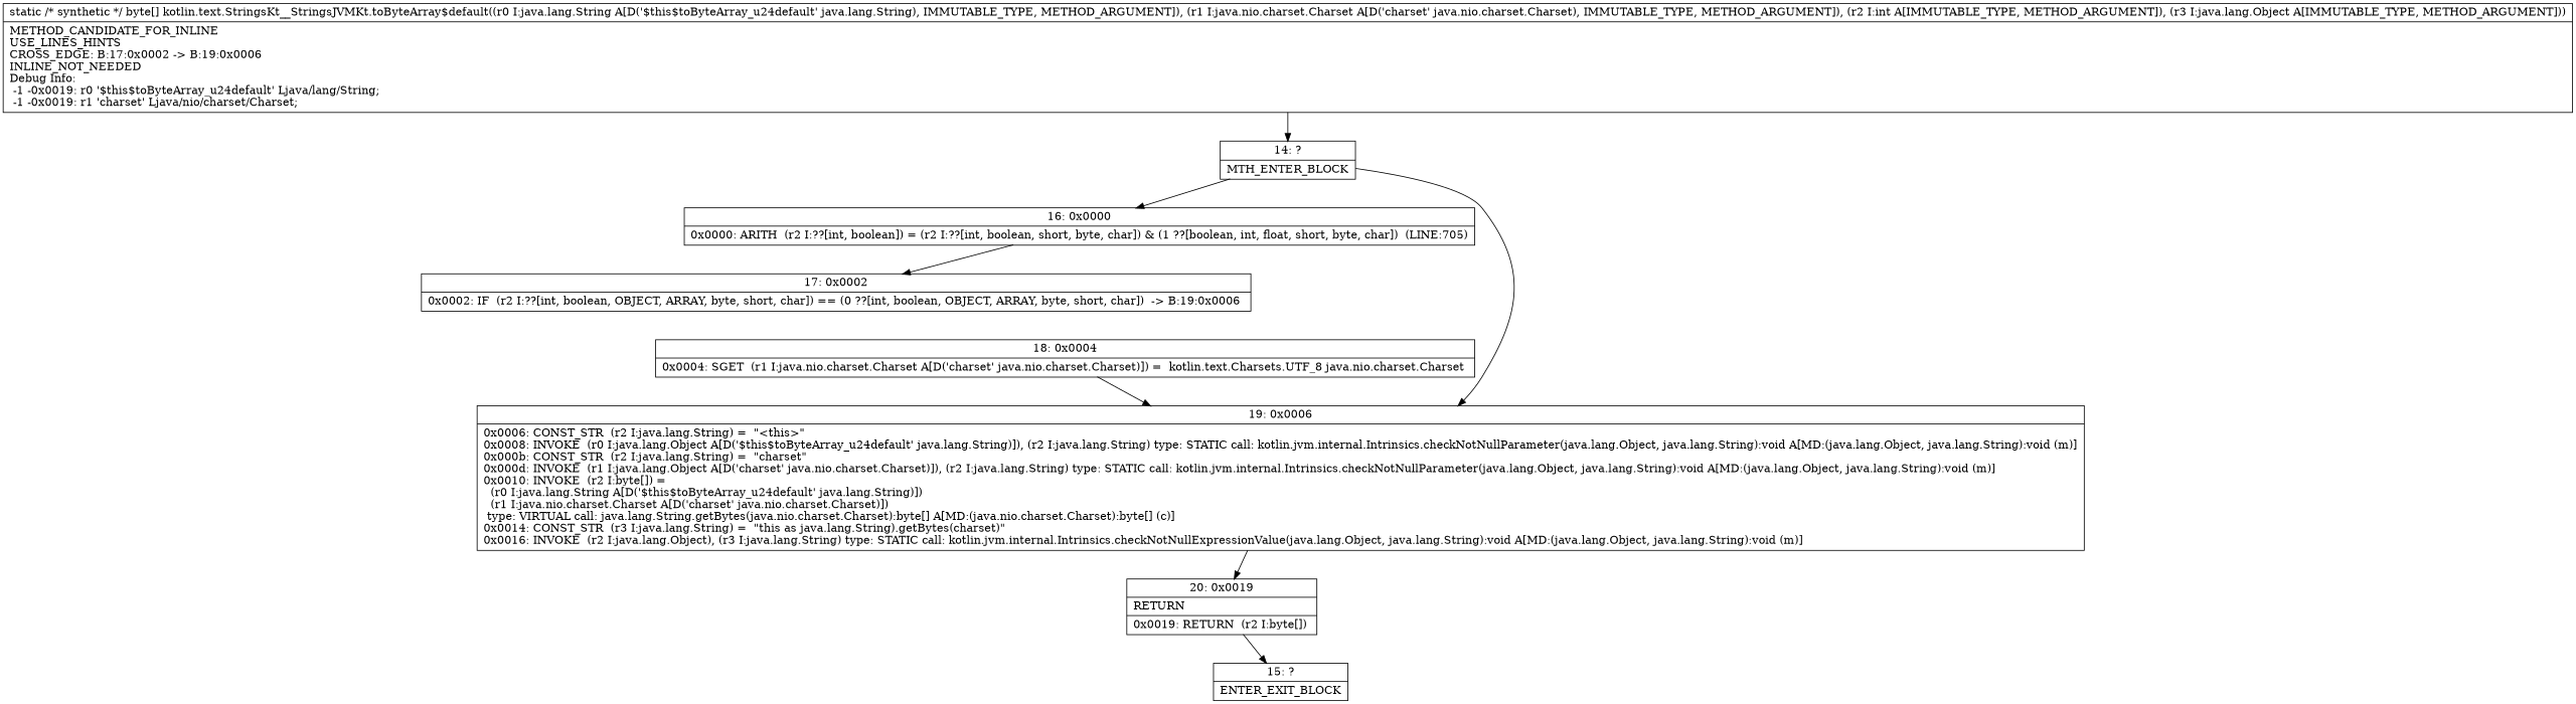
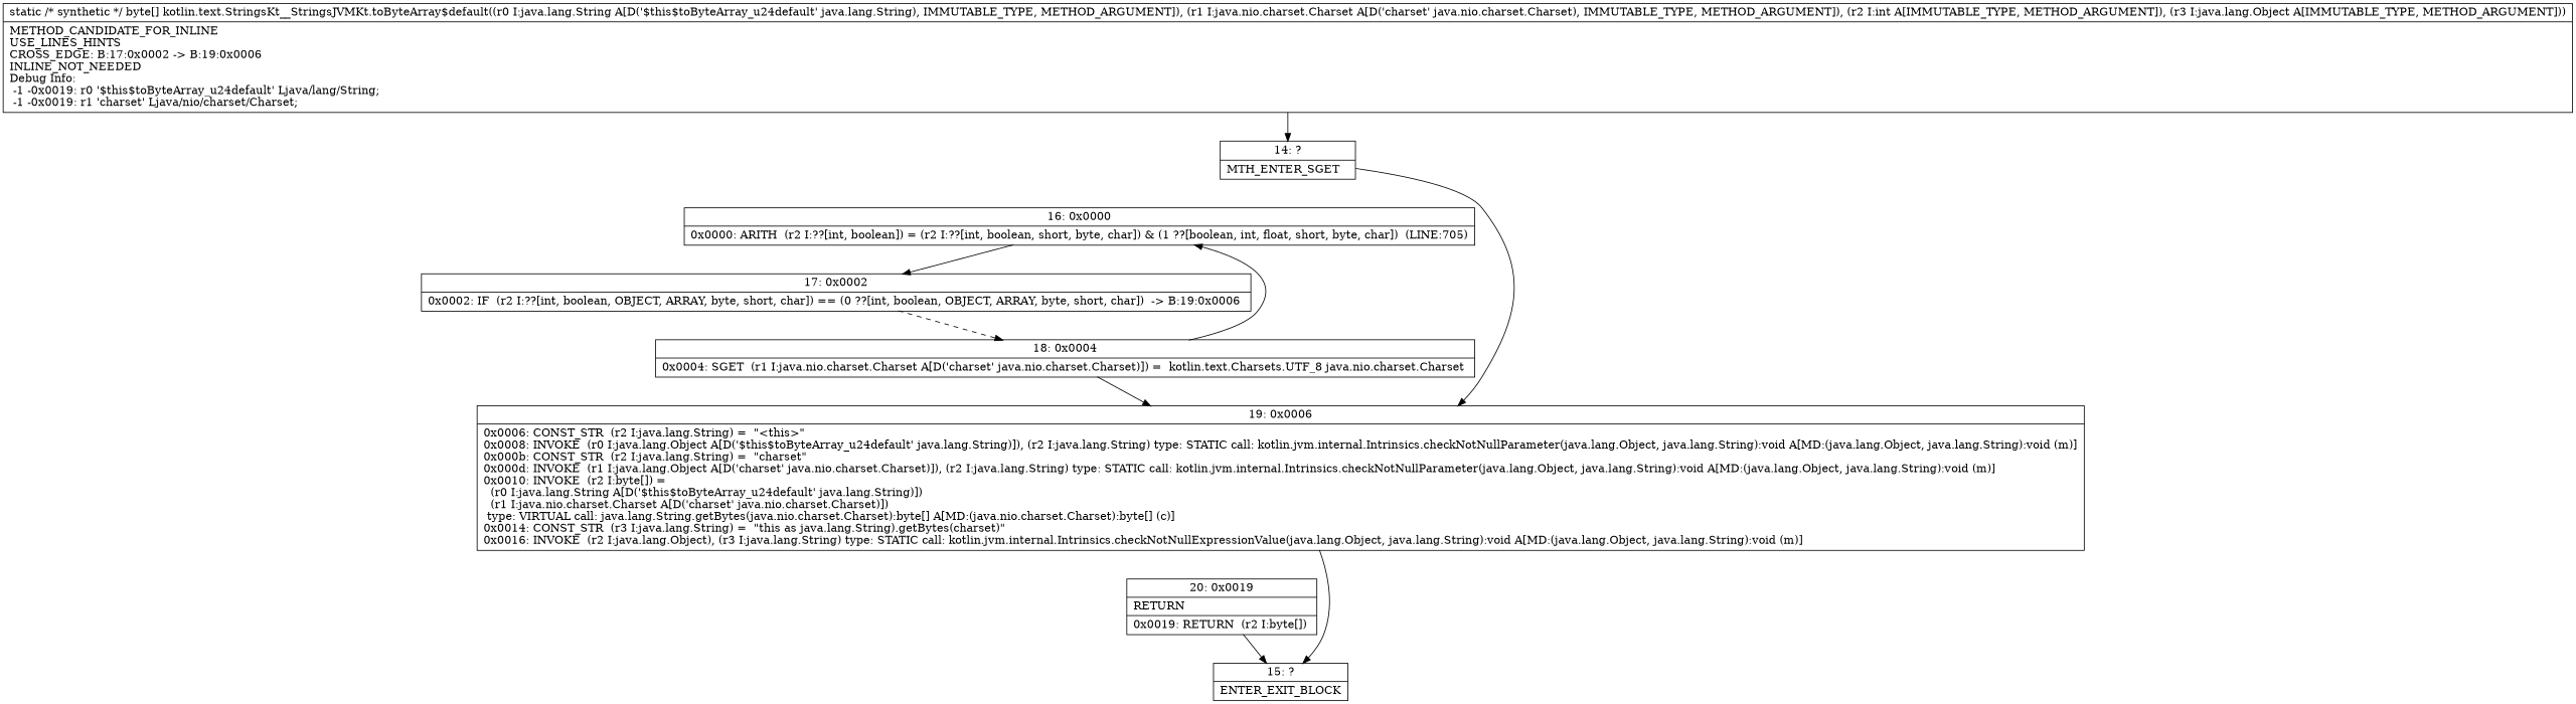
  digraph {
    node [shape=record]
-   n1 [label="{14\:\ ?|MTH_ENTER_BLOCK\l}"]
+   n1 [label="{14\:\ ?|MTH_ENTER_SGET\l}"]
    n2 [label="{16\:\ 0x0000|0x0000: ARITH  (r2 I:??[int, boolean]) = (r2 I:??[int, boolean, short, byte, char]) & (1 ??[boolean, int, float, short, byte, char])  (LINE:705)\l}"]
    n3 [label="{19\:\ 0x0006|0x0006: CONST_STR  (r2 I:java.lang.String) =  \"\<this\>\" \l0x0008: INVOKE  (r0 I:java.lang.Object A[D('$this$toByteArray_u24default' java.lang.String)]), (r2 I:java.lang.String) type: STATIC call: kotlin.jvm.internal.Intrinsics.checkNotNullParameter(java.lang.Object, java.lang.String):void A[MD:(java.lang.Object, java.lang.String):void (m)]\l0x000b: CONST_STR  (r2 I:java.lang.String) =  \"charset\" \l0x000d: INVOKE  (r1 I:java.lang.Object A[D('charset' java.nio.charset.Charset)]), (r2 I:java.lang.String) type: STATIC call: kotlin.jvm.internal.Intrinsics.checkNotNullParameter(java.lang.Object, java.lang.String):void A[MD:(java.lang.Object, java.lang.String):void (m)]\l0x0010: INVOKE  (r2 I:byte[]) = \l  (r0 I:java.lang.String A[D('$this$toByteArray_u24default' java.lang.String)])\l  (r1 I:java.nio.charset.Charset A[D('charset' java.nio.charset.Charset)])\l type: VIRTUAL call: java.lang.String.getBytes(java.nio.charset.Charset):byte[] A[MD:(java.nio.charset.Charset):byte[] (c)]\l0x0014: CONST_STR  (r3 I:java.lang.String) =  \"this as java.lang.String).getBytes(charset)\" \l0x0016: INVOKE  (r2 I:java.lang.Object), (r3 I:java.lang.String) type: STATIC call: kotlin.jvm.internal.Intrinsics.checkNotNullExpressionValue(java.lang.Object, java.lang.String):void A[MD:(java.lang.Object, java.lang.String):void (m)]\l}"]
    n4 [label="{17\:\ 0x0002|0x0002: IF  (r2 I:??[int, boolean, OBJECT, ARRAY, byte, short, char]) == (0 ??[int, boolean, OBJECT, ARRAY, byte, short, char])  \-\> B:19:0x0006 \l}"]
    n5 [label="{18\:\ 0x0004|0x0004: SGET  (r1 I:java.nio.charset.Charset A[D('charset' java.nio.charset.Charset)]) =  kotlin.text.Charsets.UTF_8 java.nio.charset.Charset \l}"]
    n6 [label="{20\:\ 0x0019|RETURN\l|0x0019: RETURN  (r2 I:byte[]) \l}"]
    n7 [label="{15\:\ ?|ENTER_EXIT_BLOCK\l}"]
    n8 [label="{static \/* synthetic *\/ byte[] kotlin.text.StringsKt__StringsJVMKt.toByteArray$default((r0 I:java.lang.String A[D('$this$toByteArray_u24default' java.lang.String), IMMUTABLE_TYPE, METHOD_ARGUMENT]), (r1 I:java.nio.charset.Charset A[D('charset' java.nio.charset.Charset), IMMUTABLE_TYPE, METHOD_ARGUMENT]), (r2 I:int A[IMMUTABLE_TYPE, METHOD_ARGUMENT]), (r3 I:java.lang.Object A[IMMUTABLE_TYPE, METHOD_ARGUMENT]))  | METHOD_CANDIDATE_FOR_INLINE\lUSE_LINES_HINTS\lCROSS_EDGE: B:17:0x0002 \-\> B:19:0x0006\lINLINE_NOT_NEEDED\lDebug Info:\l  \-1 \-0x0019: r0 '$this$toByteArray_u24default' Ljava\/lang\/String;\l  \-1 \-0x0019: r1 'charset' Ljava\/nio\/charset\/Charset;\l}"]
-   n1 -> n2
+   n5 -> n2
    n1 -> n3
    n2 -> n4
-   n3 -> n6
+   n3 -> n7
+   n4 -> n5 [style=dashed]
    n5 -> n3
    n6 -> n7
    n8 -> n1
  }
